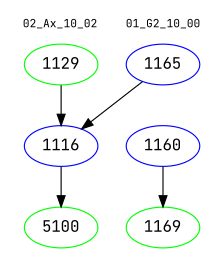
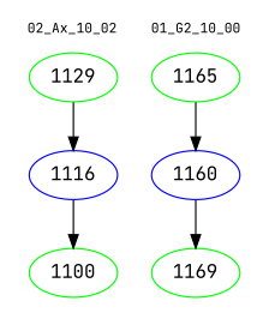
  digraph {
    fontname="JetBrains Mono"
    node [color=green fontname="JetBrains Mono"]
    edge [color=black fontname="JetBrains Mono"]
    n1 [label=1129]
    n2 [color=blue label=1116]
-   n3 [label=5100]
-   n4 [color=blue label=1165]
+   n3 [label=1100]
+   n4 [label=1165]
    n5 [color=blue label=1160]
    n6 [label=1169]
    subgraph cluster_1 {
      color=white
      fontsize=10
      label="02_Ax_10_02"
      n1
      n2
      n3
    }
    subgraph cluster_2 {
      color=white
      fontsize=10
      label="01_G2_10_00"
      n4
      n5
      n6
    }
    n1 -> n2
    n2 -> n3
-   n4 -> n2
+   n4 -> n5
    n5 -> n6
  }
